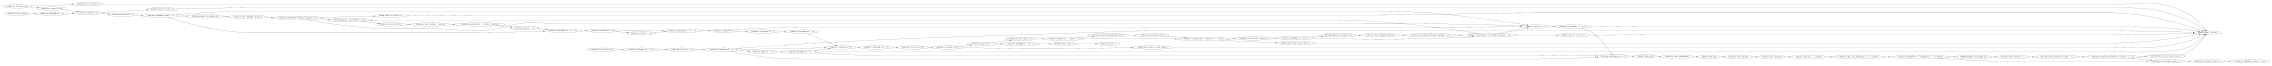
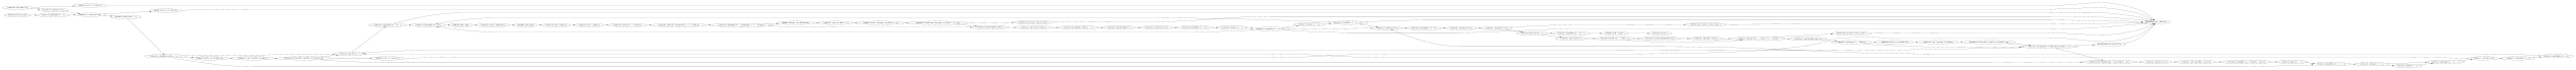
  digraph {
    fontname="Courier Prime"
    rankdir=LR
    node [fontname="Courier Prime"]
    edge [fontname="Courier Prime"]
    n1 [label="(<operator>.assignment,v3 = a1)"]
    n2 [label="(<operator>.logicalNot,!*a2)"]
    n3 [label="(<operator>.logicalNot,!a2)"]
    n4 [label="(RETURN,return v3;,return v3;)"]
    n5 [label="(<operator>.indirection,*a2)"]
    n6 [label="(METHOD_RETURN,__fastcall)"]
    n7 [label="(RETURN,return v3;,return v3;)"]
    n8 [label="(<operator>.addition,a1 + 1)"]
    n9 [label="(<operator>.assignment,result = a1 + 1)"]
    n10 [label="(UNKNOWN,unsigned int,unsigned int)"]
    n11 [label="(<operator>.addition,a2 + 1)"]
    n12 [label="(<operator>.assignment,v6 = v5 == 46)"]
    n13 [label="(<operator>.cast,(unsigned int)result)"]
-   n14 [label="(UNKNOWN,unsigned __int8,unsigned __int8)"]
+   n14 [label="(UNKNOWN,indirectIndexAccess __int8,unsigned __int8)"]
    n15 [label="(<operator>.indirection,*a2)"]
    n16 [label="(<operator>.assignment,v8 = a2 + 1)"]
    n17 [label="(<operator>.greaterThan,(unsigned int)result > a3)"]
    n18 [label="(RETURN,return v3;,return v3;)"]
    n19 [label="(<operator>.assignment,v5 = (unsigned __int8)*a2)"]
    n20 [label="(<operator>.equals,v5 == 46)"]
    n21 [label="(<operator>.cast,(unsigned __int8)*a2)"]
    n22 [label="(<operator>.notEquals,v5 != 46)"]
    n23 [label="(<operator>.equals,v5 == 0)"]
    n24 [label="(<operator>.assignment,v6 = v5 == 0)"]
    n25 [label="(<operator>.logicalNot,!v6)"]
    n26 [label="(<operator>.assignment,v7 = 0)"]
    n27 [label="(<operator>.assignment,v10 = a2)"]
    n28 [label="(<operator>.indirection,*v3)"]
    n29 [label="(<operator>.assignment,*v3 = v7)"]
    n30 [label="(<operator>.indirection,*v10)"]
    n31 [label="(<operator>.logicalNot,!*v10)"]
    n32 [label="(RETURN,return result;,return result;)"]
    n33 [label="(<operator>.addition,v10 + 1)"]
    n34 [label="(<operator>.assignment,a2 = v10 + 1)"]
    n35 [label="(<operator>.cast,(_BYTE *)-1)"]
    n36 [label="(UNKNOWN,_BYTE *,_BYTE *)"]
    n37 [label="(<operator>.minus,-1)"]
    n38 [label="(<operator>.logicalOr,v10 == (_BYTE *)-1 || !v10[1])"]
    n39 [label="(RETURN,return result;,return result;)"]
    n40 [label="(<operator>.postIncrement,result++)"]
    n41 [label="(<operator>.assignment,v3 = result++)"]
    n42 [label="(<operator>.equals,v10 == (_BYTE *)-1)"]
    n43 [label="(<operator>.indirectIndexAccess,v10[1])"]
    n44 [label="(<operator>.logicalNot,!v10[1])"]
    n45 [label="(<operator>.logicalAnd,a3 && (unsigned int)result > a3)"]
    n46 [label="(UNKNOWN,unsigned int,unsigned int)"]
    n47 [label="(RETURN,return v3;,return v3;)"]
    n48 [label="(<operator>.cast,(unsigned int)result)"]
    n49 [label="(<operator>.greaterThan,(unsigned int)result > a3)"]
    n50 [label="(<operator>.assignment,v10 = v8)"]
    n51 [label="(UNKNOWN,_BYTE,_BYTE)"]
    n52 [label="(<operator>.cast,(_BYTE)result)"]
    n53 [label="(<operator>.assignment,v7 = (_BYTE)result + 1 + ~(_BYTE)v3)"]
    n54 [label="(UNKNOWN,unsigned int,unsigned int)"]
    n55 [label="(<operator>.postIncrement,result++)"]
    n56 [label="(<operator>.addition,result + 1)"]
    n57 [label="(<operator>.indirection,*result++)"]
    n58 [label="(<operator>.addition,(_BYTE)result + 1 + ~(_BYTE)v3)"]
    n59 [label="(UNKNOWN,_BYTE,_BYTE)"]
    n60 [label="(<operator>.cast,(_BYTE)v3)"]
    n61 [label="(<operator>.addition,1 + ~(_BYTE)v3)"]
    n62 [label="(<operator>.not,~(_BYTE)v3)"]
    n63 [label="(<operator>.greaterThan,(unsigned int)(result + 1) > a3)"]
    n64 [label="(RETURN,return result;,return result;)"]
    n65 [label="(<operator>.cast,(unsigned int)(result + 1))"]
    n66 [label="(<operator>.assignment,*result++ = v5)"]
+   n67 [label="(<operator>.postIncrement,v8++)"]
    n68 [label="(<operator>.indirection,*v8++)"]
    n69 [label="(<operator>.assignment,v5 = *v8++)"]
    n70 [label="(<operator>.equals,v5 == 0)"]
    n71 [label="(<operator>.assignment,v9 = v5 == 0)"]
    n72 [label="(<operator>.equals,v5 == 46)"]
    n73 [label="(<operator>.assignment,v9 = v5 == 46)"]
    n74 [label="(METHOD,do_rfc1035_name)"]
    n1 -> n2
    n2 -> n7
    n2 -> n8
    n3 -> n4
    n3 -> n5
    n4 -> n6
    n5 -> n2
    n7 -> n6
    n8 -> n9
    n9 -> n10
    n9 -> n11
    n9 -> n12
    n10 -> n13
    n11 -> n16
    n12 -> n22
    n13 -> n17
    n14 -> n15
    n15 -> n21
    n16 -> n6
    n16 -> n50
    n17 -> n11
    n17 -> n14
    n17 -> n18
    n18 -> n6
    n19 -> n20
    n20 -> n12
    n21 -> n19
    n22 -> n23
    n22 -> n24
    n23 -> n24
    n24 -> n25
    n25 -> n11
    n25 -> n26
    n26 -> n27
    n27 -> n28
    n28 -> n29
    n29 -> n30
    n30 -> n31
    n31 -> n32
    n31 -> n33
    n32 -> n6
    n33 -> n34
    n33 -> n35
    n34 -> n36
    n35 -> n42
    n36 -> n37
    n38 -> n39
    n38 -> n40
    n39 -> n6
    n40 -> n41
    n41 -> n45
    n41 -> n46
    n42 -> n38
    n42 -> n43
    n43 -> n44
    n44 -> n38
    n45 -> n11
    n45 -> n14
    n45 -> n47
    n46 -> n48
    n47 -> n6
    n48 -> n49
    n49 -> n45
    n50 -> n51
    n51 -> n52
    n52 -> n59
    n53 -> n54
    n53 -> n55
    n54 -> n56
    n55 -> n57
    n56 -> n65
    n57 -> n66
    n58 -> n53
    n59 -> n60
    n60 -> n62
    n61 -> n58
    n62 -> n61
    n63 -> n55
    n63 -> n64
    n64 -> n6
    n65 -> n63
+   n66 -> n67
+   n67 -> n68
    n68 -> n69
    n69 -> n70
    n70 -> n71
    n71 -> n6
    n71 -> n28
    n71 -> n50
    n71 -> n72
    n72 -> n73
    n73 -> n6
    n73 -> n28
    n73 -> n50
    n74 -> n1
  }
